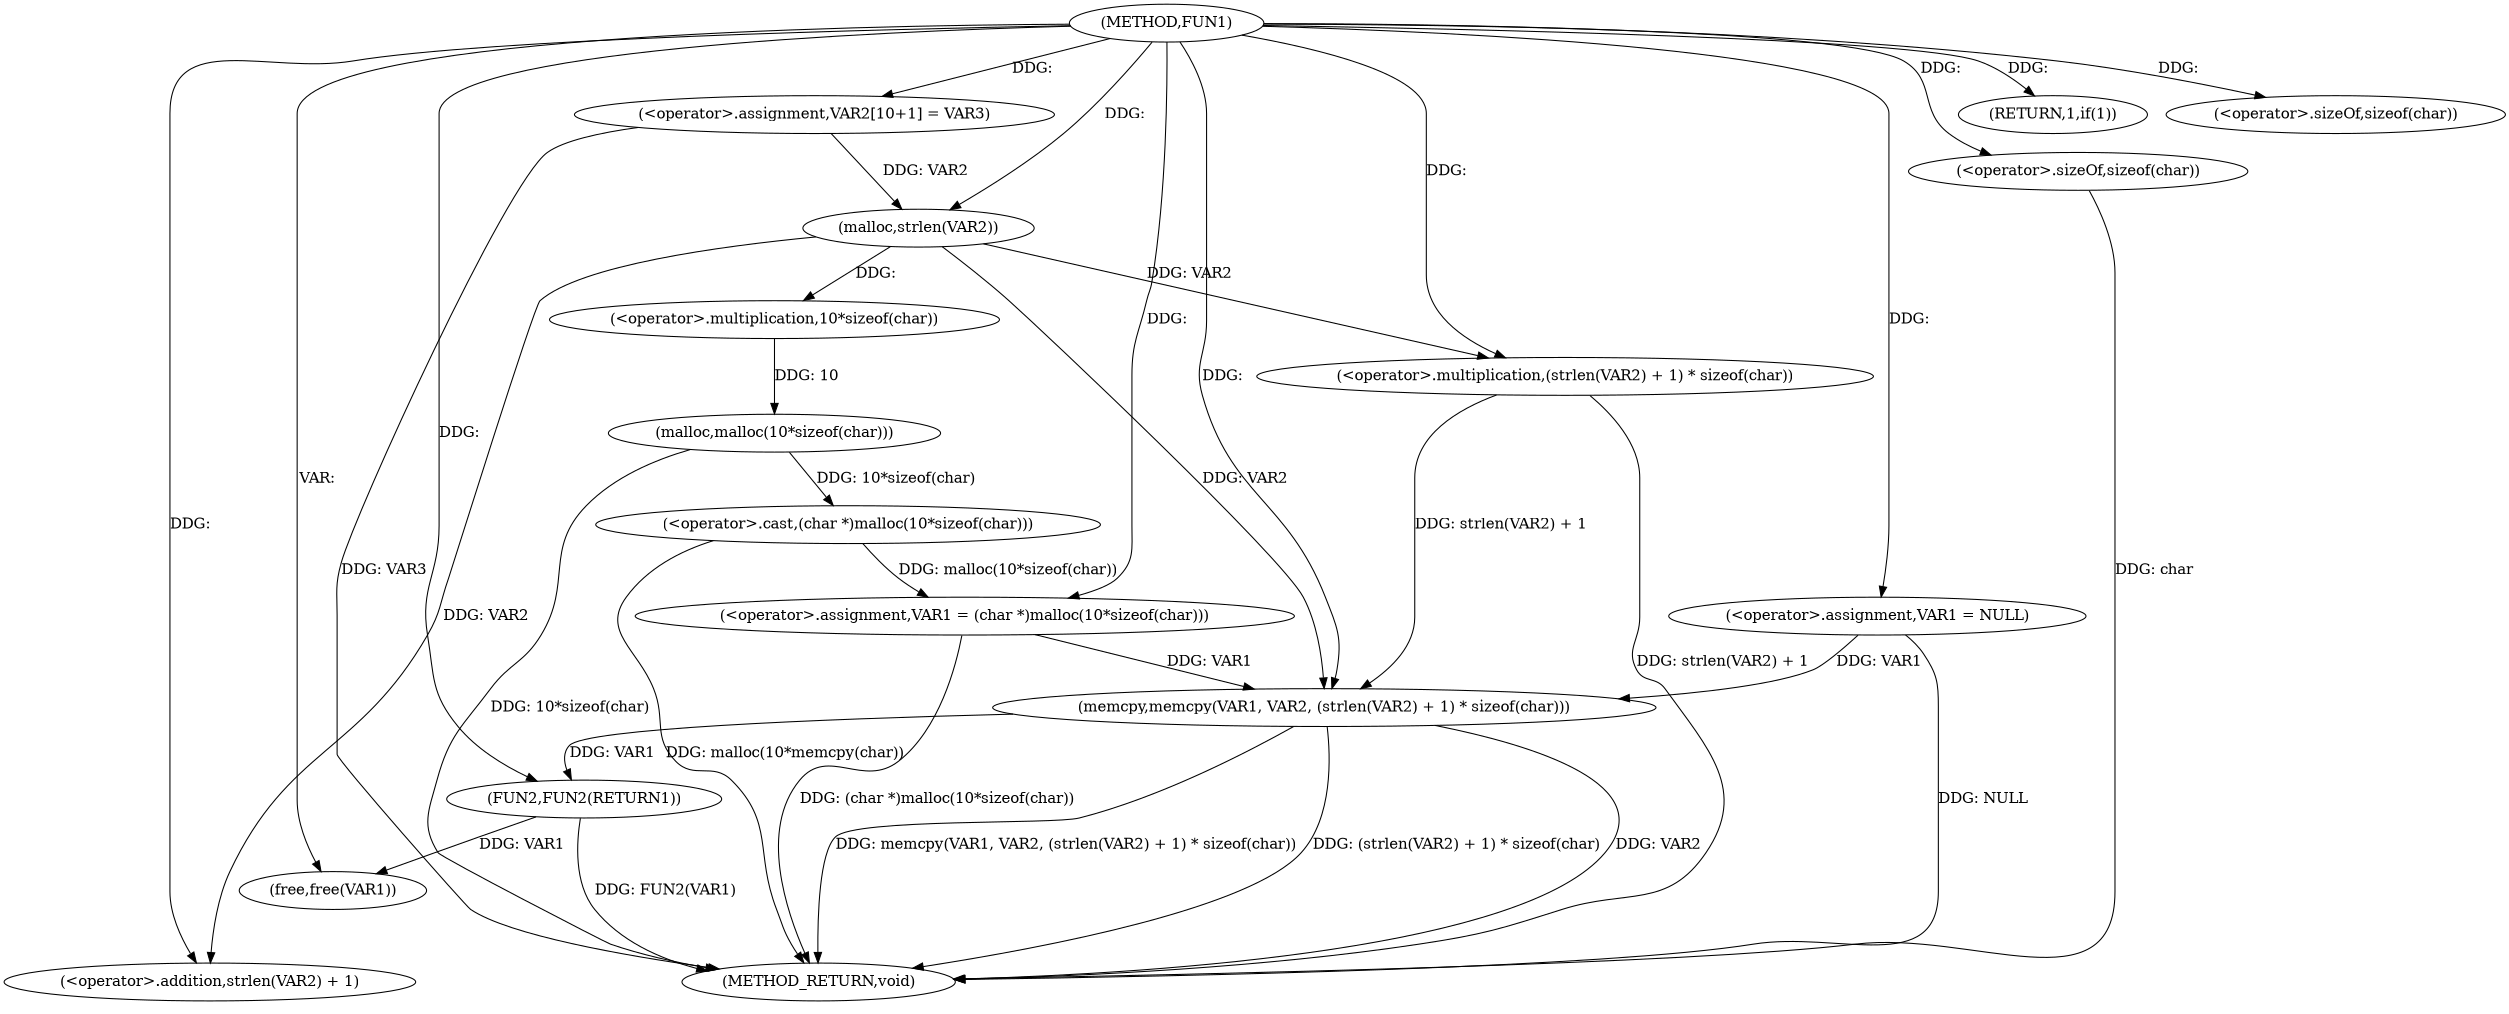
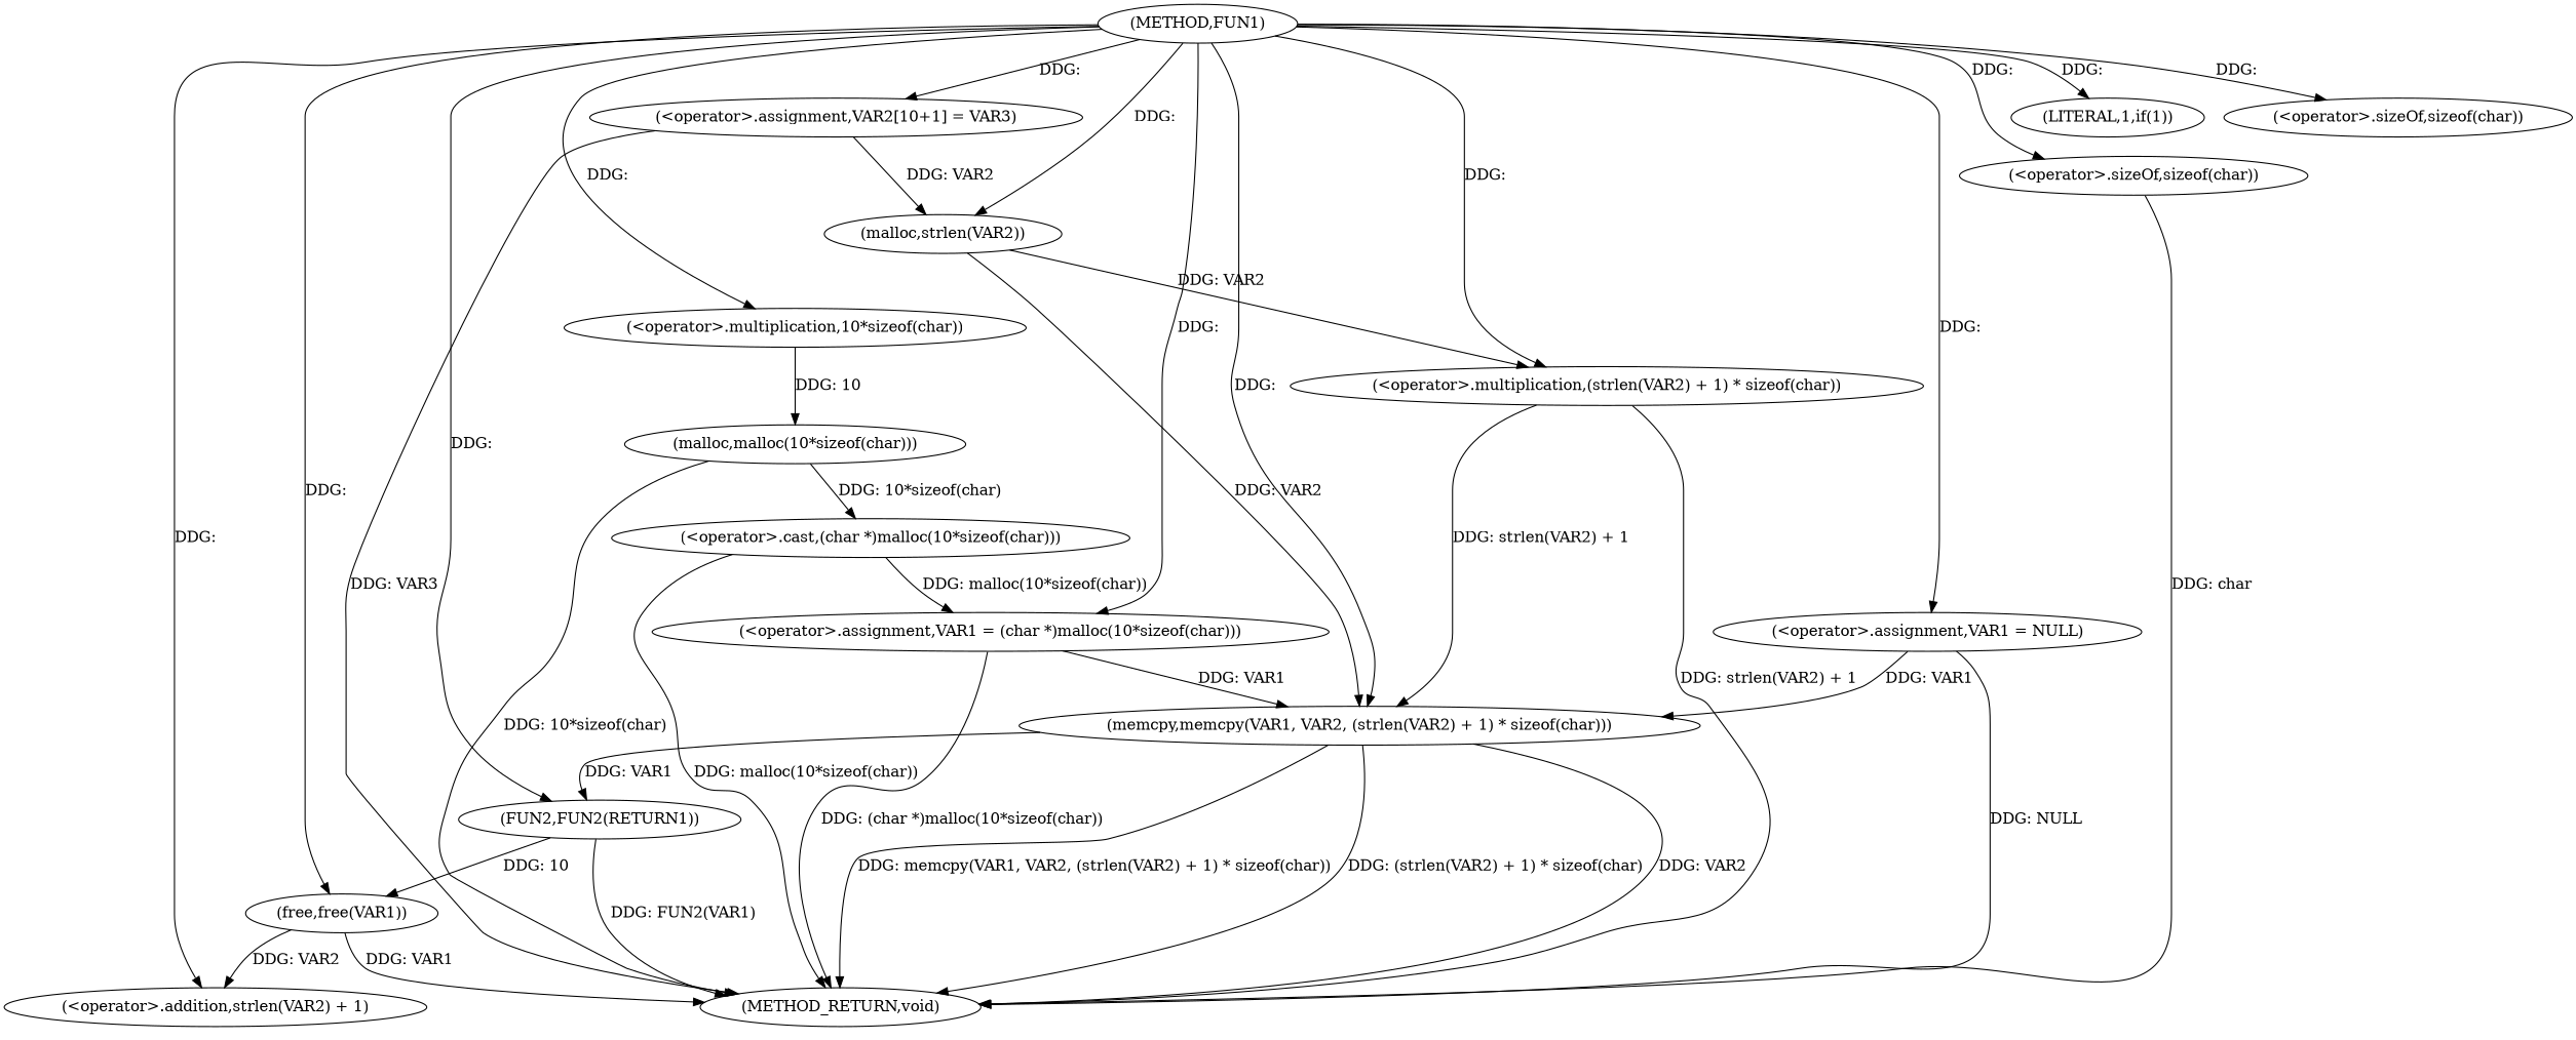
  digraph {
    n1 [label="(METHOD,FUN1)"]
    n2 [label="(<operator>.assignment,VAR1 = NULL)"]
-   n3 [label="(RETURN,1,if(1))"]
+   n3 [label="(LITERAL,1,if(1))"]
    n4 [label="(<operator>.assignment,VAR1 = (char *)malloc(10*sizeof(char)))"]
    n5 [label="(<operator>.multiplication,10*sizeof(char))"]
    n6 [label="(<operator>.sizeOf,sizeof(char))"]
    n7 [label="(<operator>.assignment,VAR2[10+1] = VAR3)"]
    n8 [label="(memcpy,memcpy(VAR1, VAR2, (strlen(VAR2) + 1) * sizeof(char)))"]
    n9 [label="(<operator>.multiplication,(strlen(VAR2) + 1) * sizeof(char))"]
    n10 [label="(<operator>.addition,strlen(VAR2) + 1)"]
    n11 [label="(malloc,strlen(VAR2))"]
    n12 [label="(<operator>.sizeOf,sizeof(char))"]
    n13 [label="(FUN2,FUN2(RETURN1))"]
    n14 [label="(free,free(VAR1))"]
    n15 [label="(METHOD_RETURN,void)"]
    n16 [label="(malloc,malloc(10*sizeof(char)))"]
    n17 [label="(<operator>.cast,(char *)malloc(10*sizeof(char)))"]
    n1 -> n2 [label="DDG: "]
    n1 -> n3 [label="DDG: "]
    n1 -> n4 [label="DDG: "]
-   n11 -> n5 [label="DDG: "]
+   n1 -> n5 [label="DDG: "]
    n1 -> n6 [label="DDG: "]
    n1 -> n7 [label="DDG: "]
    n1 -> n8 [label="DDG: "]
    n1 -> n9 [label="DDG: "]
    n1 -> n10 [label="DDG: "]
    n1 -> n11 [label="DDG: "]
    n1 -> n12 [label="DDG: "]
    n1 -> n13 [label="DDG: "]
-   n1 -> n14 [label="VAR: "]
+   n1 -> n14 [label="DDG: "]
    n2 -> n8 [label="DDG: VAR1"]
    n2 -> n15 [label="DDG: NULL"]
    n4 -> n8 [label="DDG: VAR1"]
    n4 -> n15 [label="DDG: (char *)malloc(10*sizeof(char))"]
    n5 -> n16 [label="DDG: 10"]
    n7 -> n11 [label="DDG: VAR2"]
    n7 -> n15 [label="DDG: VAR3"]
    n8 -> n13 [label="DDG: VAR1"]
    n8 -> n15 [label="DDG: (strlen(VAR2) + 1) * sizeof(char)"]
    n8 -> n15 [label="DDG: VAR2"]
    n8 -> n15 [label="DDG: memcpy(VAR1, VAR2, (strlen(VAR2) + 1) * sizeof(char))"]
    n9 -> n8 [label="DDG: strlen(VAR2) + 1"]
    n9 -> n15 [label="DDG: strlen(VAR2) + 1"]
    n11 -> n8 [label="DDG: VAR2"]
    n11 -> n9 [label="DDG: VAR2"]
-   n11 -> n10 [label="DDG: VAR2"]
+   n14 -> n10 [label="DDG: VAR2"]
    n12 -> n15 [label="DDG: char"]
-   n13 -> n14 [label="DDG: VAR1"]
+   n13 -> n14 [label="DDG: 10"]
    n13 -> n15 [label="DDG: FUN2(VAR1)"]
+   n14 -> n15 [label="DDG: VAR1"]
    n16 -> n15 [label="DDG: 10*sizeof(char)"]
    n16 -> n17 [label="DDG: 10*sizeof(char)"]
    n17 -> n4 [label="DDG: malloc(10*sizeof(char))"]
-   n17 -> n15 [label="DDG: malloc(10*memcpy(char))"]
+   n17 -> n15 [label="DDG: malloc(10*sizeof(char))"]
  }
